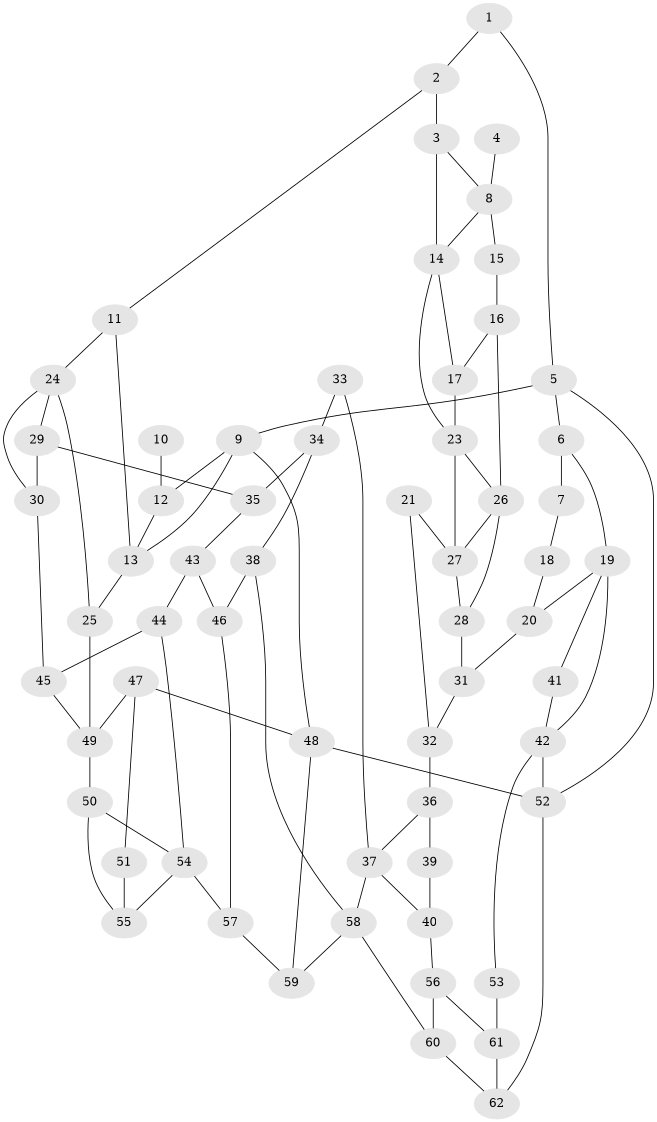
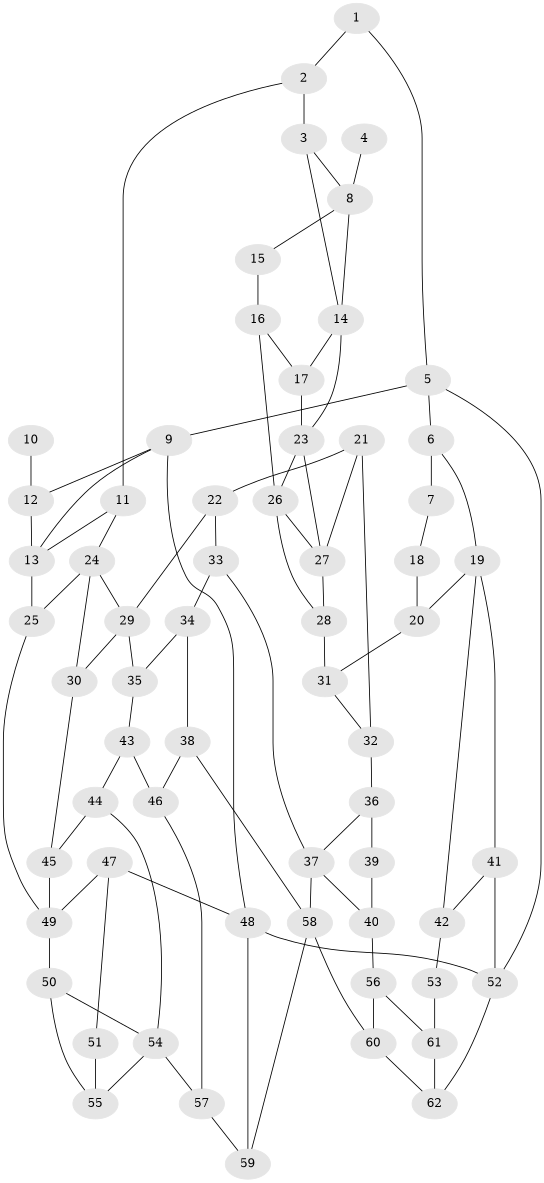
  graph {
    node [color=gray90 style=filled]
    edge [weight=1.0]
    1
    2
    5
    3
    11
    6
    9
    52
    8
    14
    13
    24
    15
    17
    23
    4
    7
    18
    19
    12
    48
    62
    20
    41
    42
    16
    25
    59
    10
    29
    30
    49
    26
    27
    28
    31
    53
    32
    21
+   22
    33
    36
    35
    34
    37
    45
    50
    43
    39
    38
    40
    58
    46
    44
    56
    60
    57
    61
    54
    55
    47
    51
    1 -- 2
    1 -- 5
    2 -- 3
    2 -- 11
    5 -- 6
    5 -- 9
    5 -- 52
    3 -- 8
    3 -- 14
    11 -- 13
    11 -- 24
    6 -- 7
    6 -- 19
    9 -- 13
    9 -- 12
    9 -- 48
    52 -- 62
    8 -- 14
    8 -- 15
    14 -- 17
    14 -- 23
    13 -- 25
    24 -- 25
    24 -- 29
    24 -- 30
    15 -- 16
    17 -- 23
    23 -- 26
    23 -- 27
    4 -- 8
    7 -- 18
    18 -- 20
    19 -- 20
    19 -- 41
    19 -- 42
    12 -- 13
    48 -- 52
    48 -- 59
    20 -- 31
-   42 -- 52
+   41 -- 52
    41 -- 42
    42 -- 53 [weight=2.0]
    16 -- 17
    16 -- 26
    25 -- 49
    10 -- 12 [weight=2.0]
    29 -- 30
    29 -- 35
    30 -- 45
    49 -- 50
    26 -- 27
    26 -- 28
    27 -- 28
    28 -- 31 [weight=2.0]
    31 -- 32
    53 -- 61 [weight=2.0]
    32 -- 36
    21 -- 27
    21 -- 32
+   21 -- 22
+   22 -- 29
+   22 -- 33
    33 -- 34
    33 -- 37
    36 -- 37
    36 -- 39 [weight=2.0]
    35 -- 43
    34 -- 35
    34 -- 38
    37 -- 40
    37 -- 58
    45 -- 49
    50 -- 54
    50 -- 55
    43 -- 46
    43 -- 44
    39 -- 40
    38 -- 58
    38 -- 46
    40 -- 56
    58 -- 59
    58 -- 60
    46 -- 57
    44 -- 45
    44 -- 54
    56 -- 60
    56 -- 61
    60 -- 62
    57 -- 59
    61 -- 62
    54 -- 57
    54 -- 55
    47 -- 48
    47 -- 49
    47 -- 51
    51 -- 55 [weight=2.0]
  }
